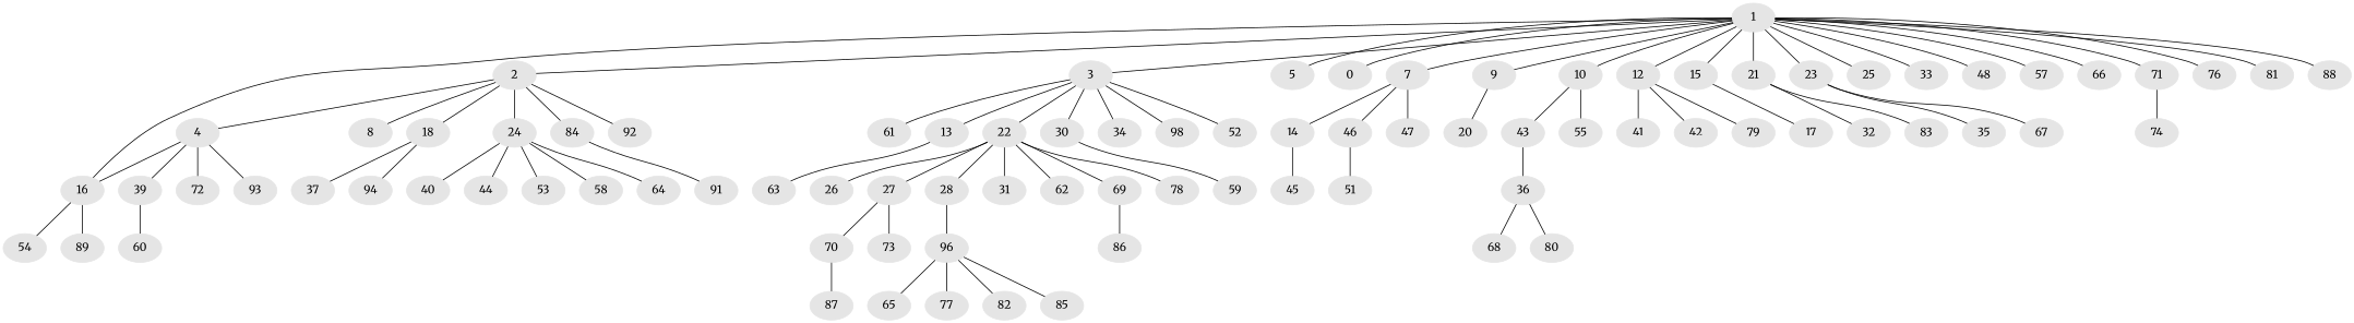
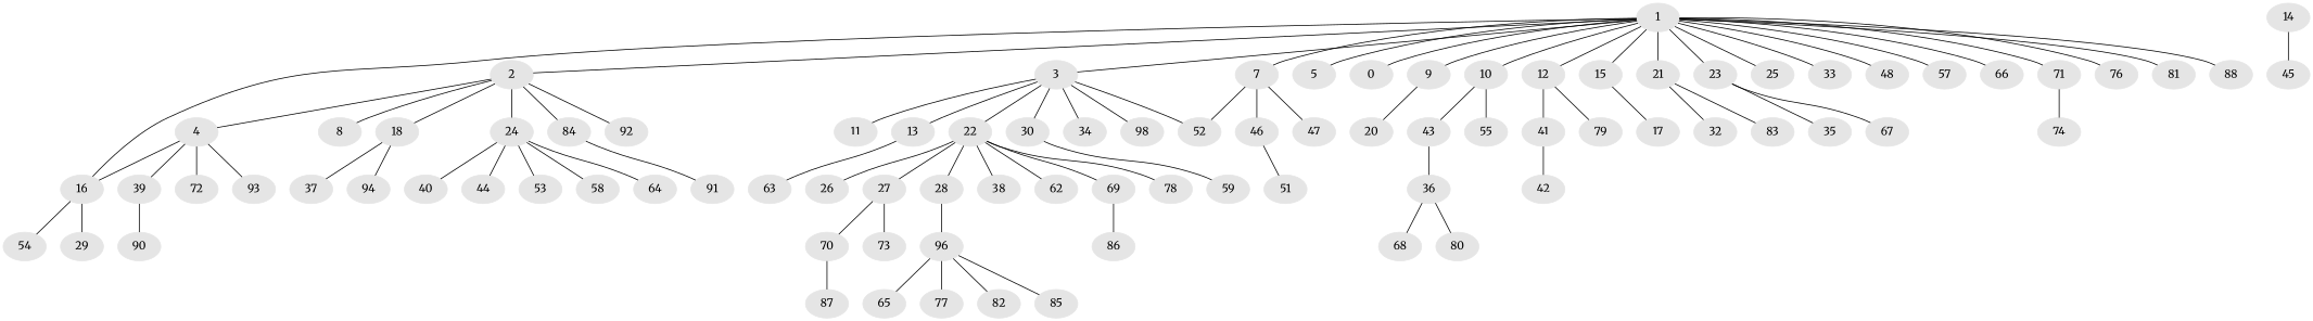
  graph {
    fontname=Merriweather
    node [color=gray90 fontname=Merriweather style=filled]
    edge [fontname=Merriweather]
    1
    2
    3
    5
    n5 [label=0]
    7
    9
    10
    12
    15
    16
    21
    23
    25
    33
    48
    57
    66
    71
    76
    81
    88
    4
    8
    18
    24
    84
    92
-   11 [label=61]
+   11
    13
    22
    30
    34
    n34 [label=98]
    52
    14
    46
    47
    20
    43
    55
    41
    42
    79
    17
    54
-   89
+   89 [label=29]
    32
    83
    35
    67
    74
    39
    72
    93
    37
    94
    40
    44
    53
    58
    64
    91
    63
    26
    27
    28
-   31
+   31 [label=38]
    62
    69
    78
    59
-   60
+   60 [label=90]
    45
    51
    36
    68
    80
    70
    73
    n81 [label=96]
    86
    87
    65
    77
    82
    85
    1 -- 2
    1 -- 3
    1 -- 5
    1 -- n5
    1 -- 7
    1 -- 9
    1 -- 10
    1 -- 12
    1 -- 15
    1 -- 16
    1 -- 21
    1 -- 23
    1 -- 25
    1 -- 33
    1 -- 48
    1 -- 57
    1 -- 66
    1 -- 71
    1 -- 76
    1 -- 81
    1 -- 88
    2 -- 4
    2 -- 8
    2 -- 18
    2 -- 24
    2 -- 84
    2 -- 92
    3 -- 11
    3 -- 13
    3 -- 22
    3 -- 30
    3 -- 34
    3 -- n34
    3 -- 52
-   7 -- 14
+   7 -- 52
    7 -- 46
    7 -- 47
    9 -- 20
    10 -- 43
    10 -- 55
    12 -- 41
-   12 -- 42
+   41 -- 42
    12 -- 79
    15 -- 17
    16 -- 54
    16 -- 89
    21 -- 32
    21 -- 83
    23 -- 35
    23 -- 67
    71 -- 74
    4 -- 16
    4 -- 39
    4 -- 72
    4 -- 93
    18 -- 37
    18 -- 94
    24 -- 40
    24 -- 44
    24 -- 53
    24 -- 58
    24 -- 64
    84 -- 91
    13 -- 63
    22 -- 26
    22 -- 27
    22 -- 28
    22 -- 31
    22 -- 62
    22 -- 69
    22 -- 78
    30 -- 59
    14 -- 45
    46 -- 51
    43 -- 36
    39 -- 60
    27 -- 70
    27 -- 73
    28 -- n81
    69 -- 86
    36 -- 68
    36 -- 80
    70 -- 87
    n81 -- 65
    n81 -- 77
    n81 -- 82
    n81 -- 85
  }
